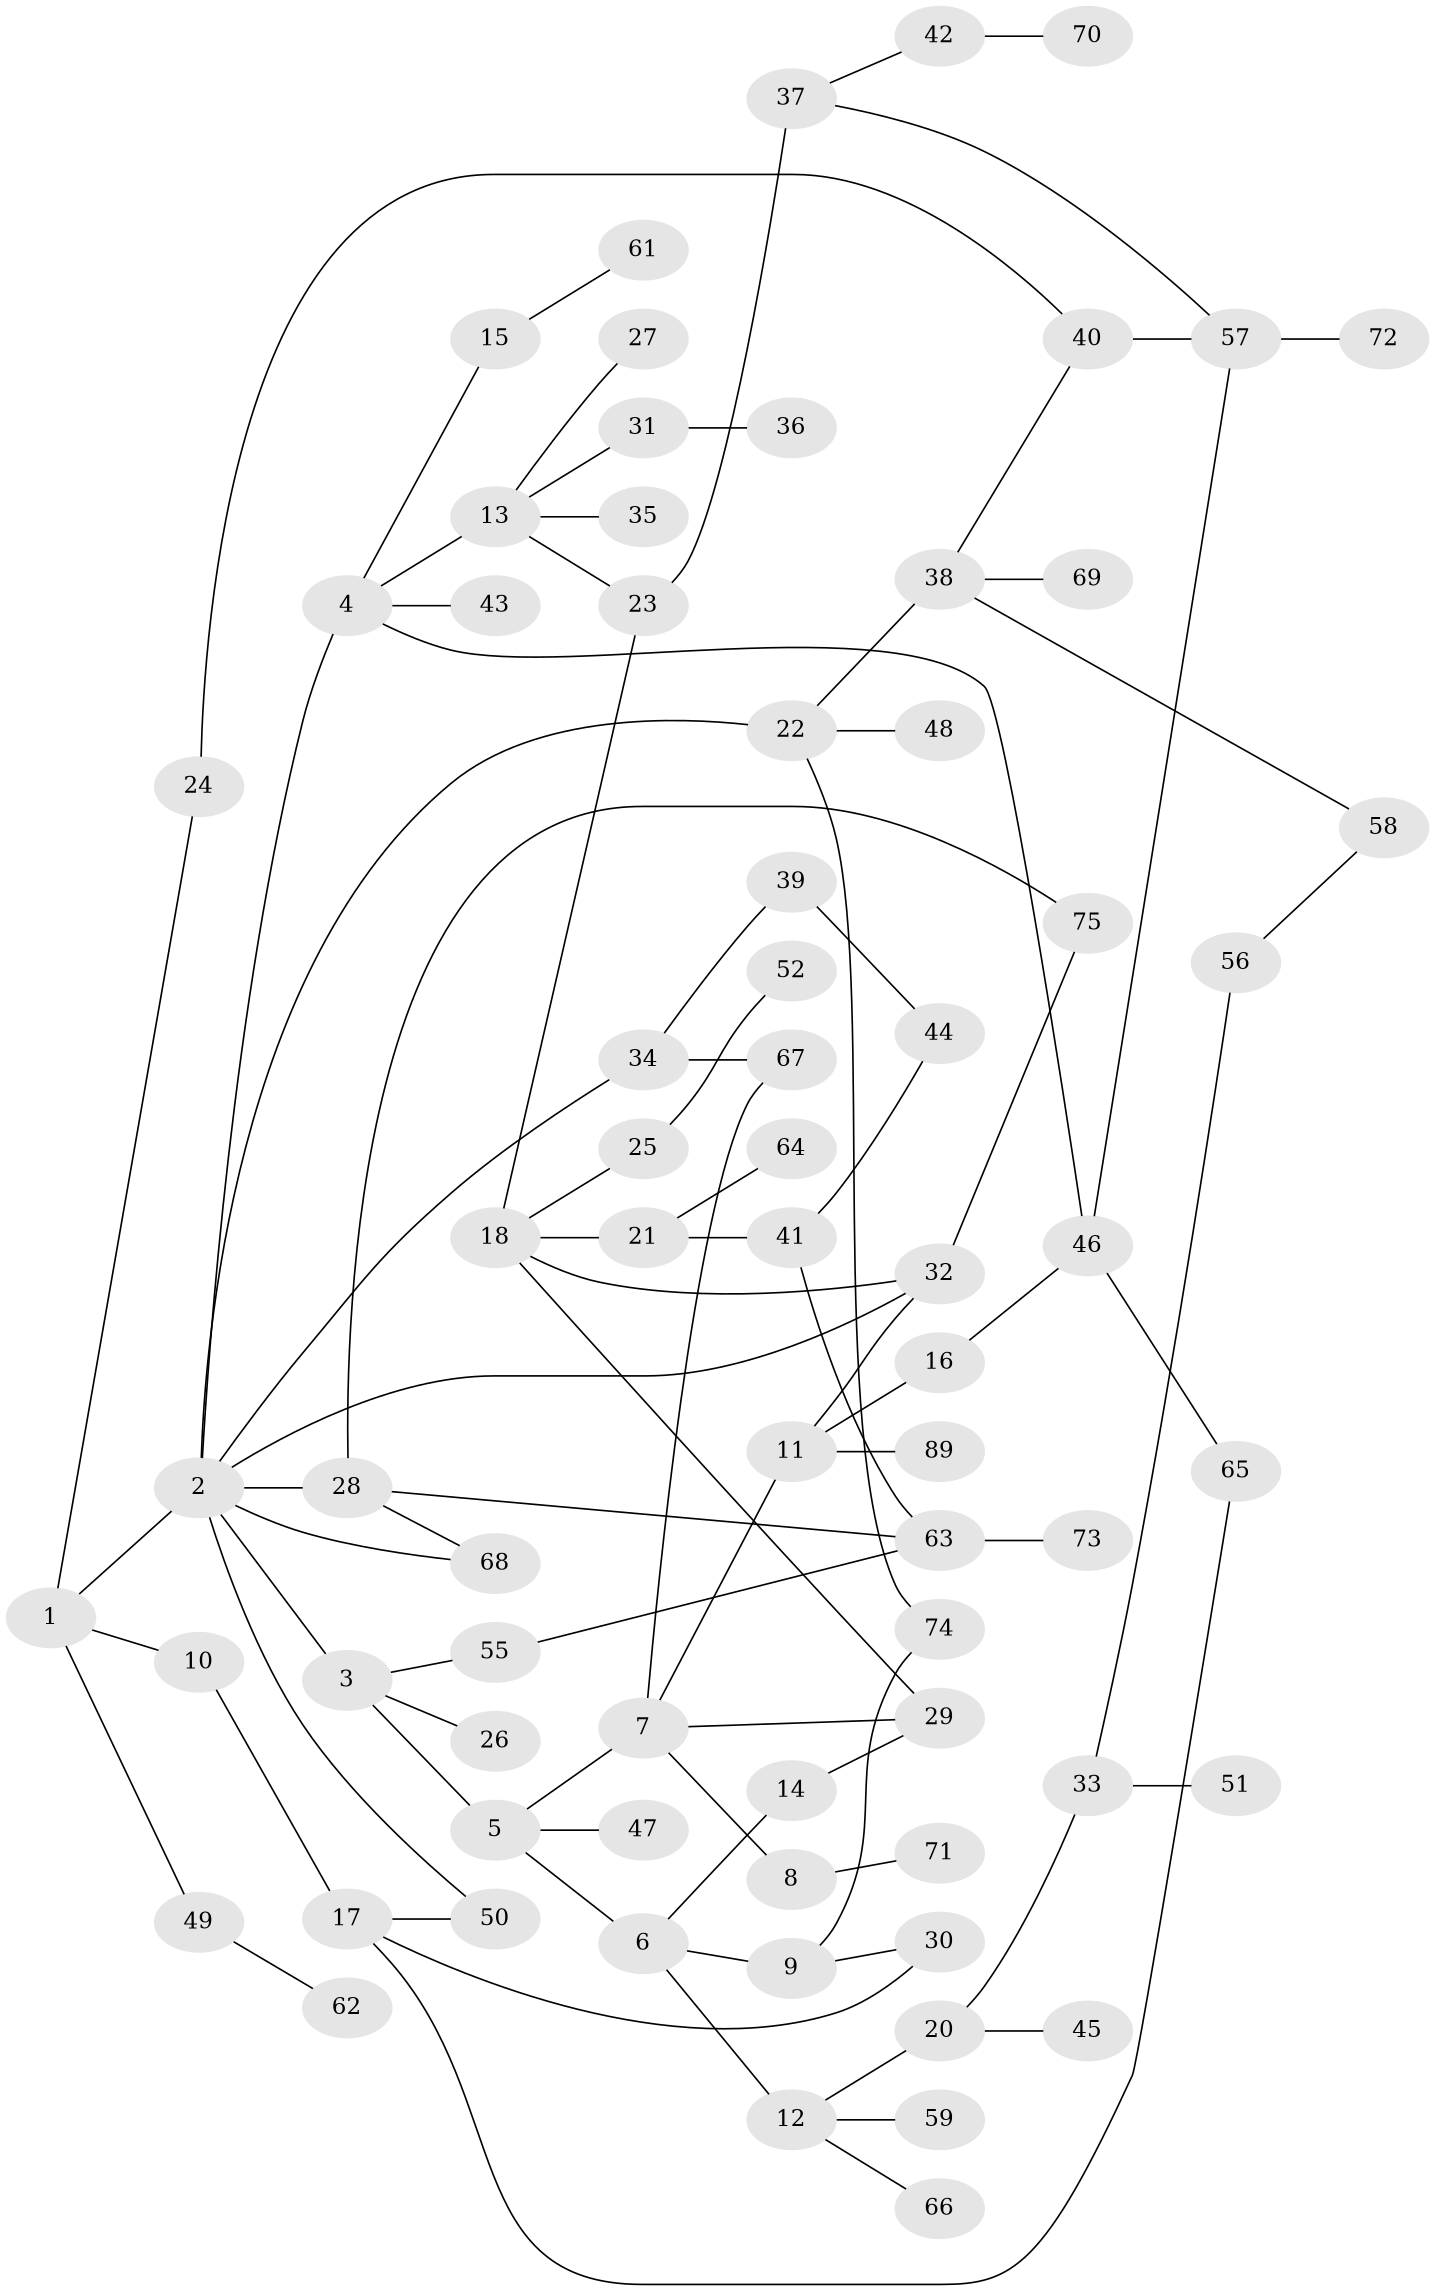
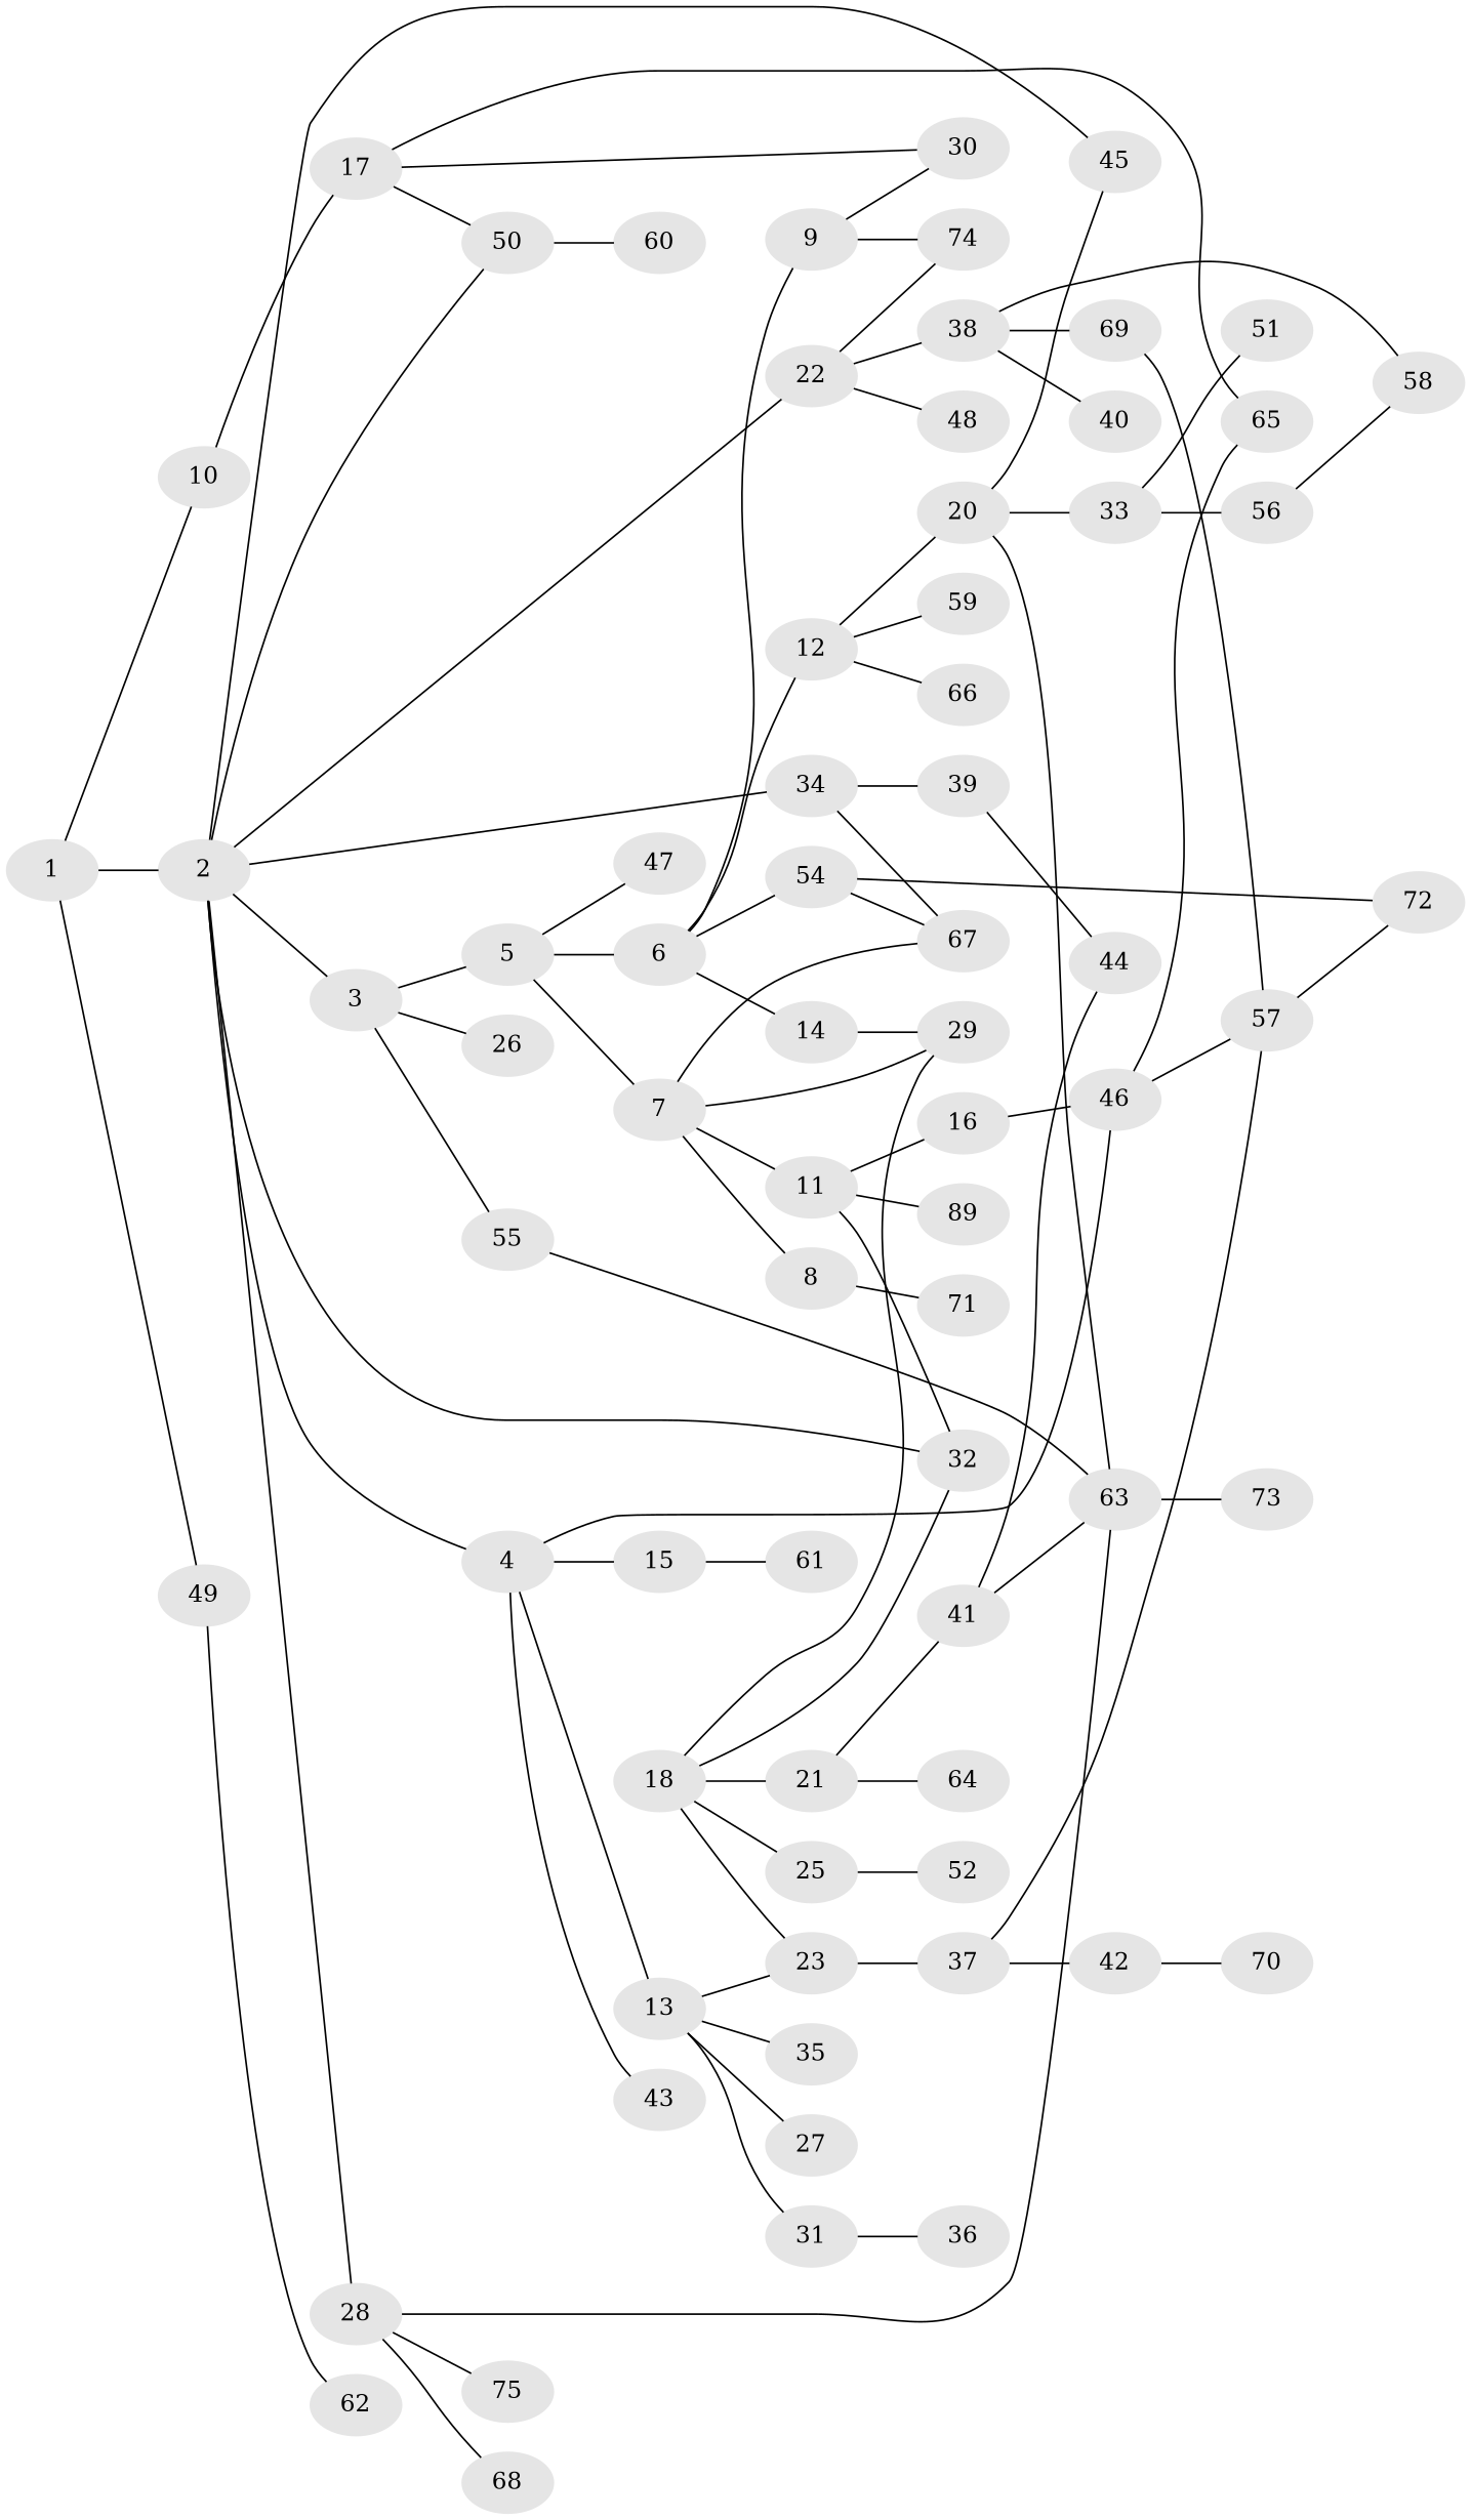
  graph {
    rankdir=LR
    node [color=gray90 style=filled]
    1
    2
    10
-   24
    49
    3
    4
    22
    28
    32
    34
    45
    50
    17
    40
    62
    5
    26
    55
    13
    15
    43
    46
    74
    38
    48
    63
    68
    75
    67
    39
+   60
    6
    7
    47
    23
    27
    31
    35
    61
    65
    57
    9
    12
    14
+   54
    8
    11
    29
    30
    20
    59
    66
    72
    71
    16
    n57 [label=89]
    33
    37
    36
    18
    21
    25
    41
    64
    52
    51
    56
    73
    44
    58
    69
    42
    70
    1 -- 2
    1 -- 10
-   1 -- 24
    1 -- 49
    2 -- 3
    2 -- 4
    2 -- 22
    2 -- 28
    2 -- 32
    2 -- 34
-   2 -- 68
+   2 -- 45
    2 -- 50
    10 -- 17
-   24 -- 40
    49 -- 62
    3 -- 5
    3 -- 26
    3 -- 55
    4 -- 13
    4 -- 15
    4 -- 43
    4 -- 46
    22 -- 74
    22 -- 38
    22 -- 48
    28 -- 63
    28 -- 68
    28 -- 75
-   32 -- 75
    34 -- 67
    34 -- 39
+   50 -- 60
    17 -- 50
    17 -- 65
    17 -- 30
-   40 -- 57
+   69 -- 57
    5 -- 6
    5 -- 7
    5 -- 47
    55 -- 63
    13 -- 23
    13 -- 27
    13 -- 31
    13 -- 35
    15 -- 61
    46 -- 65
    46 -- 57
    38 -- 40
    38 -- 58
    38 -- 69
    63 -- 73
    39 -- 44
    6 -- 9
    6 -- 12
    6 -- 14
+   6 -- 54
    7 -- 67
    7 -- 8
    7 -- 11
    7 -- 29
    23 -- 37
    31 -- 36
    57 -- 72
    9 -- 74
    9 -- 30
    12 -- 20
    12 -- 59
    12 -- 66
    14 -- 29
+   54 -- 67
+   54 -- 72
    8 -- 71
    11 -- 32
    11 -- 16
    11 -- n57
    20 -- 45
+   20 -- 63
    20 -- 33
    16 -- 46
    33 -- 51
    33 -- 56
    37 -- 57
    37 -- 42
    18 -- 32
    18 -- 23
    18 -- 29
    18 -- 21
    18 -- 25
    21 -- 41
    21 -- 64
    25 -- 52
    41 -- 63
    41 -- 44
    56 -- 58
    42 -- 70
  }
